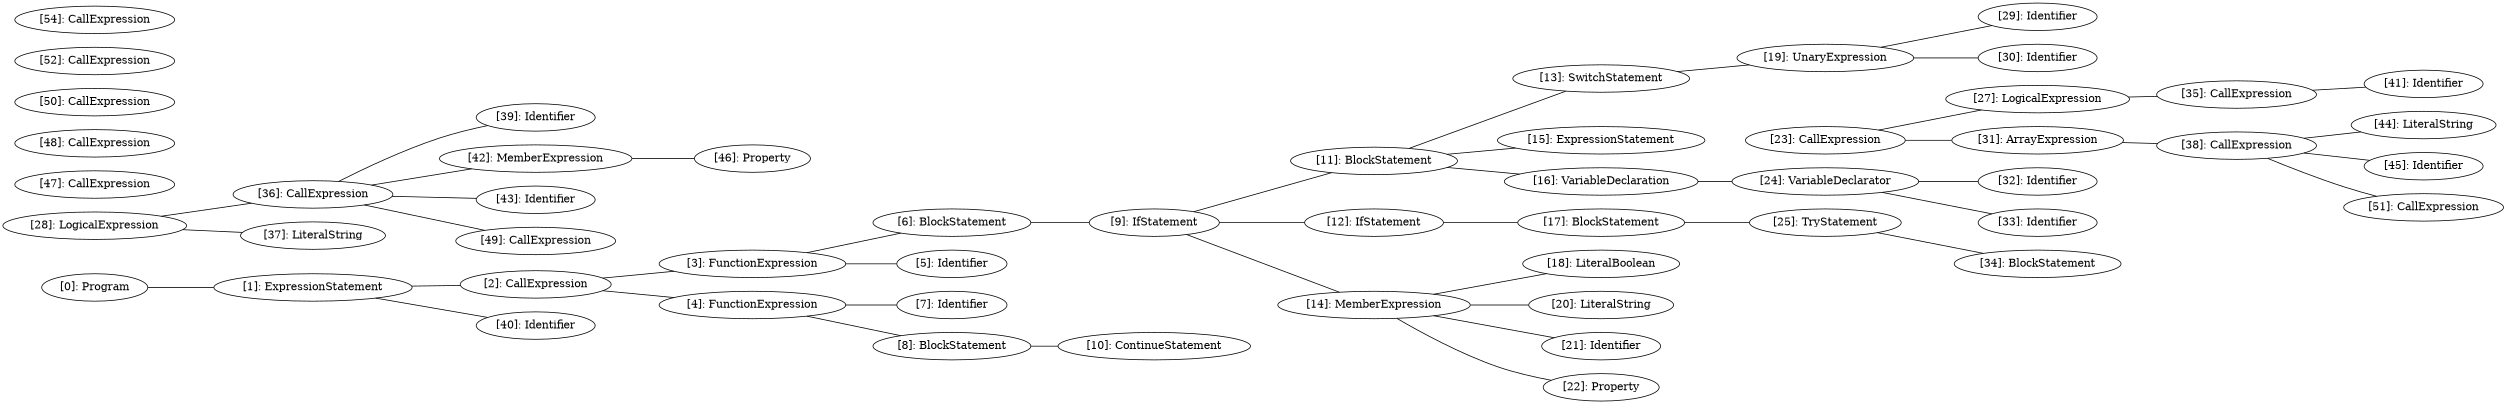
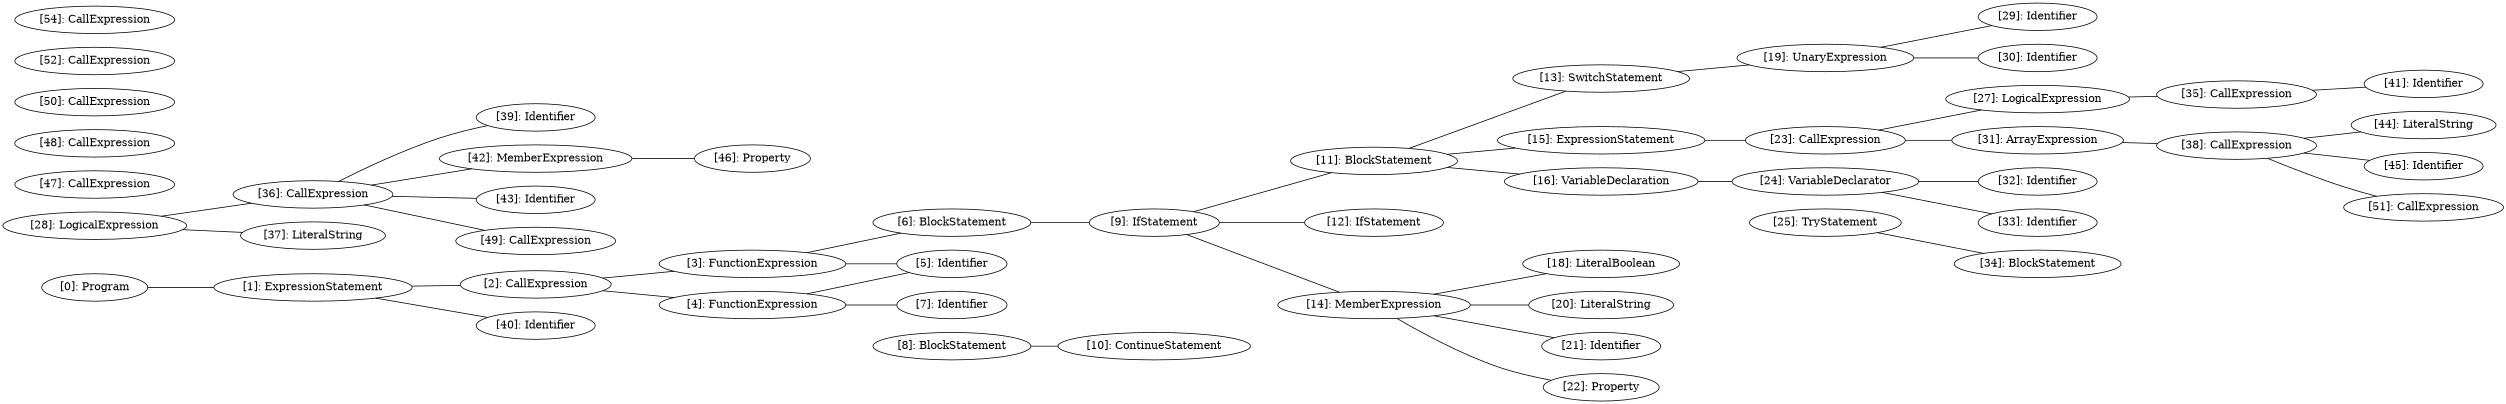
  graph {
    rankdir=LR
    n1 [label="[0]: Program"]
    n2 [label="[1]: ExpressionStatement"]
    n3 [label="[2]: CallExpression"]
    n4 [label="[40]: Identifier"]
    n5 [label="[3]: FunctionExpression"]
    n6 [label="[4]: FunctionExpression"]
    n7 [label="[5]: Identifier"]
    n8 [label="[6]: BlockStatement"]
    n9 [label="[7]: Identifier"]
    n10 [label="[8]: BlockStatement"]
    n11 [label="[9]: IfStatement"]
    n12 [label="[10]: ContinueStatement"]
    n13 [label="[11]: BlockStatement"]
    n14 [label="[12]: IfStatement"]
    n15 [label="[14]: MemberExpression"]
    n16 [label="[13]: SwitchStatement"]
    n17 [label="[15]: ExpressionStatement"]
    n18 [label="[16]: VariableDeclaration"]
-   n19 [label="[17]: BlockStatement"]
    n20 [label="[18]: LiteralBoolean"]
    n21 [label="[20]: LiteralString"]
    n22 [label="[21]: Identifier"]
    n23 [label="[22]: Property"]
    n24 [label="[19]: UnaryExpression"]
    n25 [label="[23]: CallExpression"]
    n26 [label="[24]: VariableDeclarator"]
    n27 [label="[25]: TryStatement"]
    n28 [label="[29]: Identifier"]
    n29 [label="[30]: Identifier"]
    n30 [label="[27]: LogicalExpression"]
    n31 [label="[31]: ArrayExpression"]
    n32 [label="[32]: Identifier"]
    n33 [label="[33]: Identifier"]
    n34 [label="[34]: BlockStatement"]
    n35 [label="[35]: CallExpression"]
    n36 [label="[38]: CallExpression"]
    n37 [label="[41]: Identifier"]
    n38 [label="[28]: LogicalExpression"]
    n39 [label="[36]: CallExpression"]
    n40 [label="[37]: LiteralString"]
    n41 [label="[39]: Identifier"]
    n42 [label="[42]: MemberExpression"]
    n43 [label="[43]: Identifier"]
    n44 [label="[49]: CallExpression"]
    n45 [label="[44]: LiteralString"]
    n46 [label="[45]: Identifier"]
    n47 [label="[51]: CallExpression"]
    n48 [label="[46]: Property"]
    n49 [label="[47]: CallExpression"]
    n50 [label="[48]: CallExpression"]
    n51 [label="[50]: CallExpression"]
    n52 [label="[52]: CallExpression"]
    n53 [label="[54]: CallExpression"]
    n1 -- n2
    n2 -- n3
    n2 -- n4
    n3 -- n5
    n3 -- n6
    n5 -- n7
    n5 -- n8
    n6 -- n9
-   n6 -- n10
+   n6 -- n7
    n8 -- n11
    n10 -- n12
    n11 -- n13
    n11 -- n14
    n11 -- n15
    n13 -- n16
    n13 -- n17
    n13 -- n18
-   n14 -- n19
    n15 -- n20
    n15 -- n21
    n15 -- n22
    n15 -- n23
    n16 -- n24
+   n17 -- n25
    n18 -- n26
-   n19 -- n27
    n24 -- n28
    n24 -- n29
    n25 -- n30
    n25 -- n31
    n26 -- n32
    n26 -- n33
    n27 -- n34
    n30 -- n35
    n31 -- n36
    n35 -- n37
    n36 -- n45
    n36 -- n46
    n36 -- n47
    n38 -- n39
    n38 -- n40
    n39 -- n41
    n39 -- n42
    n39 -- n43
    n39 -- n44
    n42 -- n48
  }
